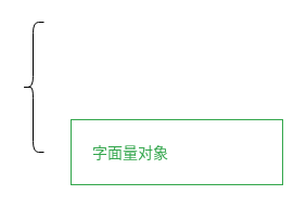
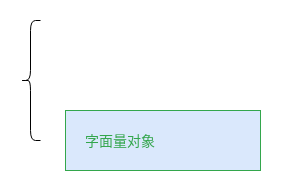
  <mxCell id="0" />
  <mxCell id="1" parent="0" />
- <mxCell id="2" value="字面量对象" style="whiteSpace=wrap;html=1;fontSize=14;align=left;verticalAlign=bottom;fillColor=#ffffff;strokeColor=#33A64C;fontColor=#33A64C;shadow=0;dashed=0;spacing=20;spacingBottom=0;" vertex="1" parent="1"><mxGeometry x="65" y="110" width="195" height="60" as="geometry" /></mxCell>
+ <mxCell id="2" value="字面量对象" style="whiteSpace=wrap;html=1;fontSize=14;align=left;verticalAlign=bottom;fillColor=#dae8fc;strokeColor=#33A64C;fontColor=#33A64C;shadow=0;dashed=0;spacing=20;spacingBottom=0;" vertex="1" parent="1"><mxGeometry x="65" y="110" width="195" height="60" as="geometry" /></mxCell>
  <mxCell id="3" value="" style="shape=curlyBracket;whiteSpace=wrap;html=1;rounded=1;labelPosition=left;verticalLabelPosition=middle;align=right;verticalAlign=middle;" vertex="1" parent="1"><mxGeometry x="20" y="20" width="20" height="120" as="geometry" /></mxCell>
